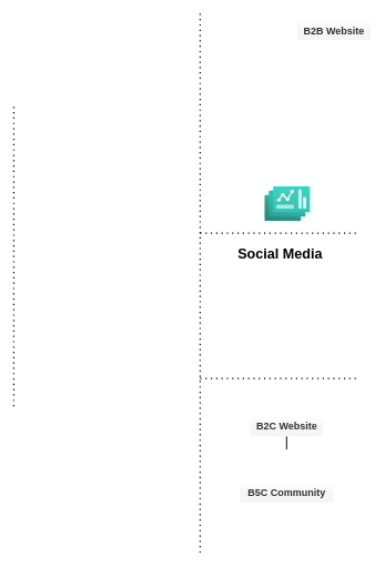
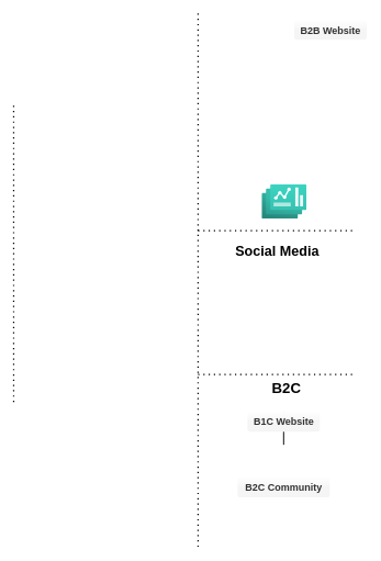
  <mxCell id="0" />
  <mxCell id="1" parent="0" />
  <mxCell id="2" value="" style="endArrow=none;dashed=1;html=1;dashPattern=1 3;strokeWidth=2;rounded=0;" edge="1" parent="1"><mxGeometry width="50" height="50" relative="1" as="geometry"><mxPoint x="20" y="610" as="sourcePoint" /><mxPoint x="20" y="160" as="targetPoint" /></mxGeometry></mxCell>
  <mxCell id="3" value="" style="endArrow=none;dashed=1;html=1;dashPattern=1 3;strokeWidth=2;rounded=0;" edge="1" parent="1"><mxGeometry width="50" height="50" relative="1" as="geometry"><mxPoint x="300" y="830" as="sourcePoint" /><mxPoint x="300" y="20" as="targetPoint" /></mxGeometry></mxCell>
  <mxCell id="4" value="" style="edgeStyle=orthogonalEdgeStyle;rounded=0;orthogonalLoop=1;jettySize=auto;html=1;" edge="1" parent="1" source="8" target="6"><mxGeometry relative="1" as="geometry" /></mxCell>
  <mxCell id="5" value="" style="shape=image;html=1;verticalAlign=top;verticalLabelPosition=bottom;labelBackgroundColor=#ffffff;imageAspect=0;aspect=fixed;image=https://cdn2.iconfinder.com/data/icons/seo-flat-6/128/22_Page_Quality-128.png" vertex="1" parent="1"><mxGeometry x="386" y="150" width="90" height="90" as="geometry" /></mxCell>
  <mxCell id="6" value="" style="shape=image;html=1;verticalAlign=top;verticalLabelPosition=bottom;labelBackgroundColor=#ffffff;imageAspect=0;aspect=fixed;image=https://cdn2.iconfinder.com/data/icons/seo-flat-6/128/03_Landing_Page_Optimization-128.png" vertex="1" parent="1"><mxGeometry x="390" y="645" width="80" height="80" as="geometry" /></mxCell>
  <mxCell id="7" value="B2B Website" style="text;html=1;align=center;verticalAlign=middle;resizable=0;points=[];autosize=1;strokeColor=none;fillColor=#f5f5f5;fontStyle=1;fontSize=15;rounded=1;glass=1;fontColor=#333333;shadow=0;" vertex="1" parent="1"><mxGeometry x="446" y="30" width="110" height="30" as="geometry" /></mxCell>
- <mxCell id="8" value="B2C Website" style="text;html=1;align=center;verticalAlign=middle;resizable=0;points=[];autosize=1;strokeColor=none;fillColor=#f5f5f5;fontStyle=1;fontSize=15;rounded=1;glass=1;fontColor=#333333;shadow=0;" vertex="1" parent="1"><mxGeometry x="375" y="625" width="110" height="30" as="geometry" /></mxCell>
+ <mxCell id="8" value="B1C Website" style="text;html=1;align=center;verticalAlign=middle;resizable=0;points=[];autosize=1;strokeColor=none;fillColor=#f5f5f5;fontStyle=1;fontSize=15;rounded=1;glass=1;fontColor=#333333;shadow=0;" vertex="1" parent="1"><mxGeometry x="375" y="625" width="110" height="30" as="geometry" /></mxCell>
  <mxCell id="9" value="" style="image;aspect=fixed;html=1;points=[];align=center;fontSize=12;image=img/lib/azure2/other/Dashboard_Hub.svg;" vertex="1" parent="1"><mxGeometry x="397" y="280" width="68" height="52" as="geometry" /></mxCell>
  <mxCell id="10" value="" style="endArrow=none;dashed=1;html=1;dashPattern=1 3;strokeWidth=2;rounded=0;" edge="1" parent="1"><mxGeometry width="50" height="50" relative="1" as="geometry"><mxPoint x="300" y="350" as="sourcePoint" /><mxPoint x="540" y="350" as="targetPoint" /></mxGeometry></mxCell>
  <mxCell id="11" value="" style="shape=image;html=1;verticalAlign=top;verticalLabelPosition=bottom;labelBackgroundColor=#ffffff;imageAspect=0;aspect=fixed;image=https://cdn4.iconfinder.com/data/icons/computer-and-web-2/500/Dashboard-128.png" vertex="1" parent="1"><mxGeometry x="390" y="745" width="80" height="80" as="geometry" /></mxCell>
- <mxCell id="12" value="B5C Community&lt;br&gt;" style="text;html=1;align=center;verticalAlign=middle;resizable=0;points=[];autosize=1;strokeColor=none;fillColor=#f5f5f5;fontStyle=1;fontSize=15;rounded=1;glass=1;fontColor=#333333;shadow=0;" vertex="1" parent="1"><mxGeometry x="360" y="725" width="140" height="30" as="geometry" /></mxCell>
+ <mxCell id="12" value="B2C Community&lt;br&gt;" style="text;html=1;align=center;verticalAlign=middle;resizable=0;points=[];autosize=1;strokeColor=none;fillColor=#f5f5f5;fontStyle=1;fontSize=15;rounded=1;glass=1;fontColor=#333333;shadow=0;" vertex="1" parent="1"><mxGeometry x="360" y="725" width="140" height="30" as="geometry" /></mxCell>
+ <mxCell id="13" value="&lt;b&gt;&lt;font style=&quot;font-size: 22px;&quot;&gt;B2C&lt;/font&gt;&lt;/b&gt;" style="text;html=1;align=center;verticalAlign=middle;resizable=0;points=[];autosize=1;strokeColor=none;fillColor=none;" vertex="1" parent="1"><mxGeometry x="399" y="570" width="70" height="40" as="geometry" /></mxCell>
  <mxCell id="14" value="" style="endArrow=none;dashed=1;html=1;dashPattern=1 3;strokeWidth=2;rounded=0;" edge="1" parent="1"><mxGeometry width="50" height="50" relative="1" as="geometry"><mxPoint x="300" y="568.33" as="sourcePoint" /><mxPoint x="540" y="568.33" as="targetPoint" /><Array as="points"><mxPoint x="410" y="568.33" /></Array></mxGeometry></mxCell>
  <mxCell id="15" value="&lt;b&gt;&lt;font style=&quot;font-size: 21px;&quot;&gt;Social Media&lt;/font&gt;&lt;/b&gt;" style="text;html=1;align=center;verticalAlign=middle;resizable=0;points=[];autosize=1;strokeColor=none;fillColor=none;" vertex="1" parent="1"><mxGeometry x="345" y="360" width="150" height="40" as="geometry" /></mxCell>
  <mxCell id="16" value="" style="shape=image;html=1;verticalAlign=top;verticalLabelPosition=bottom;labelBackgroundColor=#ffffff;imageAspect=0;aspect=fixed;image=https://cdn3.iconfinder.com/data/icons/2018-social-media-logotypes/1000/2018_social_media_popular_app_logo_instagram-128.png" vertex="1" parent="1"><mxGeometry x="397" y="400" width="50" height="50" as="geometry" /></mxCell>
  <mxCell id="17" value="" style="shape=image;html=1;verticalAlign=top;verticalLabelPosition=bottom;labelBackgroundColor=#ffffff;imageAspect=0;aspect=fixed;image=https://cdn2.iconfinder.com/data/icons/social-media-2285/512/1_Facebook_colored_svg_copy-128.png" vertex="1" parent="1"><mxGeometry x="330" y="470" width="50" height="50" as="geometry" /></mxCell>
  <mxCell id="18" value="" style="shape=image;html=1;verticalAlign=top;verticalLabelPosition=bottom;labelBackgroundColor=#ffffff;imageAspect=0;aspect=fixed;image=https://cdn3.iconfinder.com/data/icons/2018-social-media-logotypes/1000/2018_social_media_popular_app_logo_snapchat-128.png" vertex="1" parent="1"><mxGeometry x="402.5" y="470" width="47" height="47" as="geometry" /></mxCell>
  <mxCell id="19" value="" style="shape=image;html=1;verticalAlign=top;verticalLabelPosition=bottom;labelBackgroundColor=#ffffff;imageAspect=0;aspect=fixed;image=https://cdn3.iconfinder.com/data/icons/2018-social-media-logotypes/1000/2018_social_media_popular_app_logo_linkedin-128.png" vertex="1" parent="1"><mxGeometry x="330" y="400" width="50" height="50" as="geometry" /></mxCell>
  <mxCell id="20" value="" style="shape=image;html=1;verticalAlign=top;verticalLabelPosition=bottom;labelBackgroundColor=#ffffff;imageAspect=0;aspect=fixed;image=https://cdn3.iconfinder.com/data/icons/2018-social-media-logotypes/1000/2018_social_media_popular_app_logo_twitter-128.png" vertex="1" parent="1"><mxGeometry x="461" y="395" width="55" height="55" as="geometry" /></mxCell>
